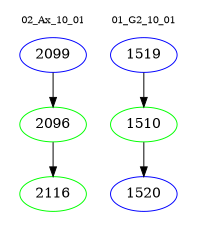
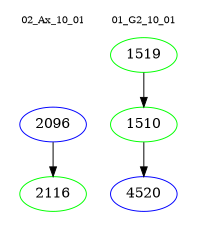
  digraph {
    node [color=blue]
    edge [color=black]
-   n1 [label=2099]
-   n2 [color=green label=2096]
+   n2 [label=2096]
    n3 [color=green label=2116]
-   n4 [label=1519]
+   n4 [color=green label=1519]
    n5 [color=green label=1510]
-   n6 [label=1520]
+   n6 [label=4520]
    subgraph cluster_1 {
      color=white
      fontsize=10
      label="02_Ax_10_01"
-     n1
      n2
      n3
    }
    subgraph cluster_2 {
      color=white
      fontsize=10
      label="01_G2_10_01"
      n4
      n5
      n6
    }
-   n1 -> n2
    n2 -> n3
    n4 -> n5
    n5 -> n6
  }
